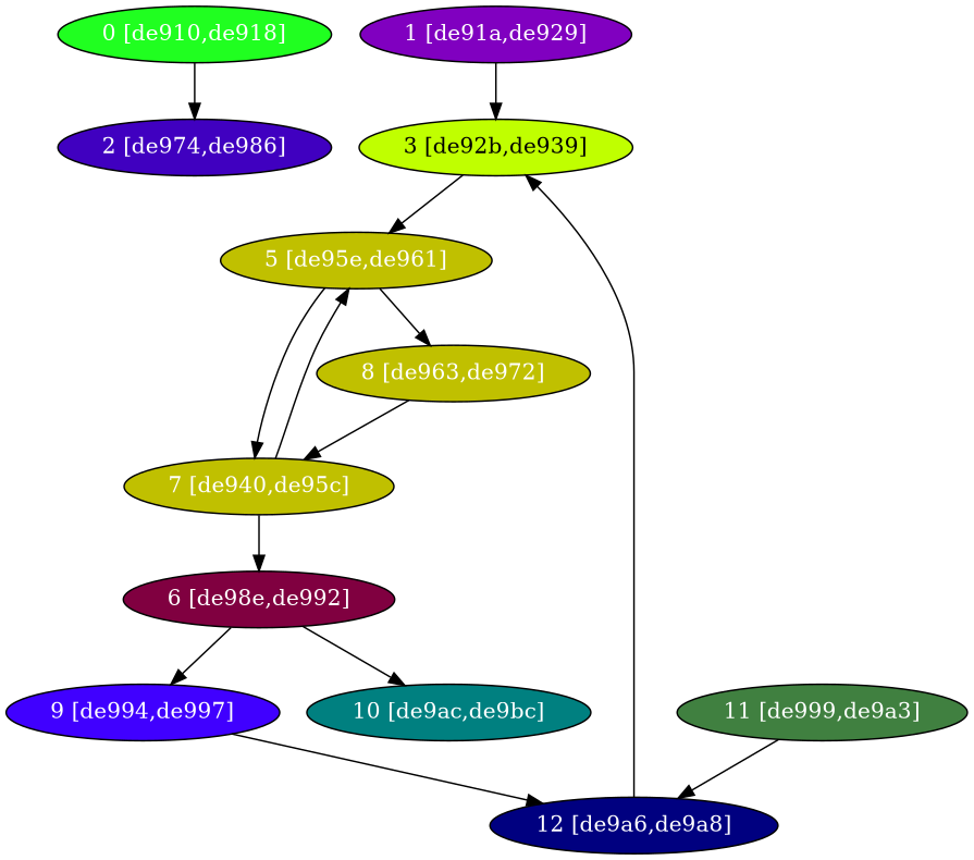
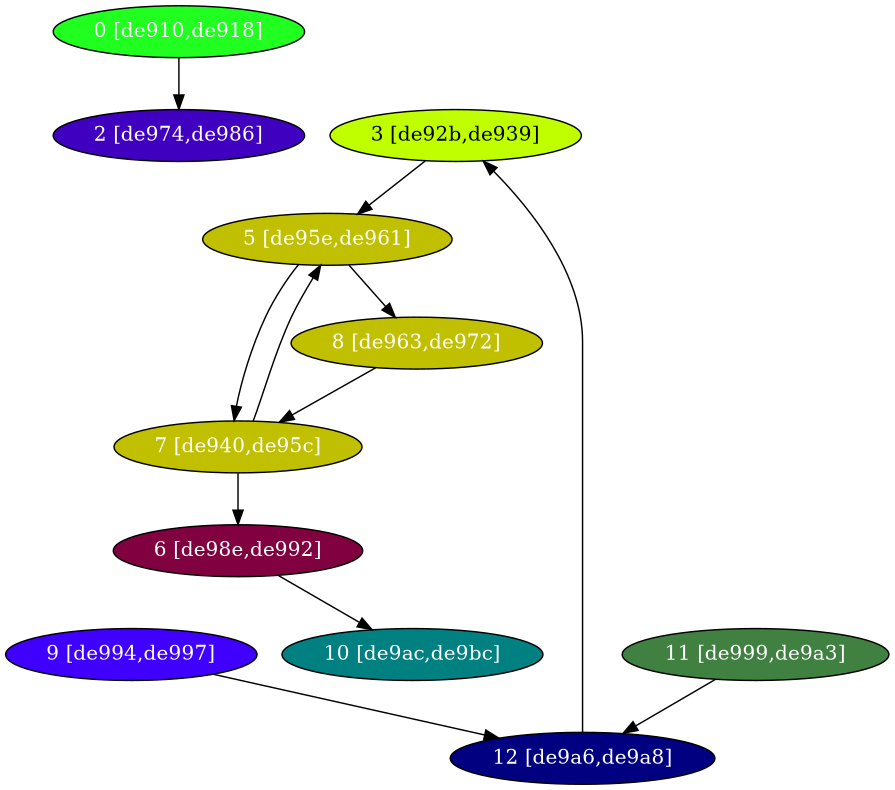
  digraph {
    node [fillcolor="#C0C000" fontcolor="#ffffff" shape=oval style=filled]
    n1 [fillcolor="#20FF20" label="0 [de910,de918]"]
    n2 [fillcolor="#4000C0" label="2 [de974,de986]"]
-   n3 [fillcolor="#8000C0" label="1 [de91a,de929]"]
    n4 [fillcolor="#C0FF00" fontcolor="#000000" label="3 [de92b,de939]"]
    n5 [label="5 [de95e,de961]"]
    n6 [label="7 [de940,de95c]"]
    n7 [label="8 [de963,de972]"]
    n8 [fillcolor="#800040" label="6 [de98e,de992]"]
    n9 [fillcolor="#4000FF" label="9 [de994,de997]"]
    n10 [fillcolor="#008080" label="10 [de9ac,de9bc]"]
    n11 [fillcolor="#000080" label="12 [de9a6,de9a8]"]
    n12 [fillcolor="#408040" label="11 [de999,de9a3]"]
    n1 -> n2
-   n3 -> n4
    n4 -> n5
    n5 -> n6
    n5 -> n7
    n6 -> n5
    n6 -> n8
    n7 -> n6
-   n8 -> n9
    n8 -> n10
    n9 -> n11
    n11 -> n4
    n12 -> n11
  }
